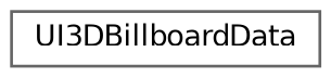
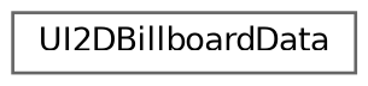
  digraph {
    rankdir=LR
-   n1 [color=grey40 fillcolor=white fontname=Helvetica fontsize=10 height=0.2 label=UI3DBillboardData shape=box style=filled width=0.4]
+   n1 [color=grey40 fillcolor=white fontname=Helvetica fontsize=10 height=0.2 label=UI2DBillboardData shape=box style=filled width=0.4]
  }
